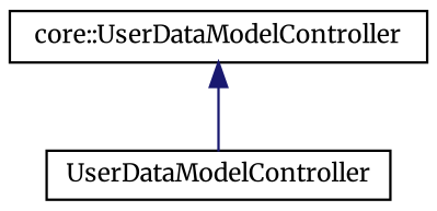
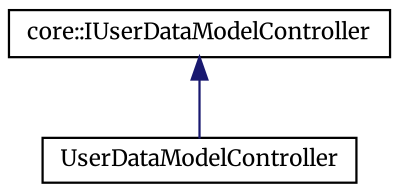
  digraph {
    rankdir=TB
    fontname=Merriweather
    node [color=black fillcolor=white fontname=Merriweather fontsize=10 shape=record style=filled]
-   n1 [height=0.2 label="core::UserDataModelController" width=0.4]
+   n1 [height=0.2 label="core::IUserDataModelController" width=0.4]
    n2 [height=0.2 label=UserDataModelController width=0.4]
    n1 -> n2 [color=midnightblue dir=back fontname=Merriweather fontsize=10 labelfontname=Helvetica labelfontsize=10 style=solid]
  }
